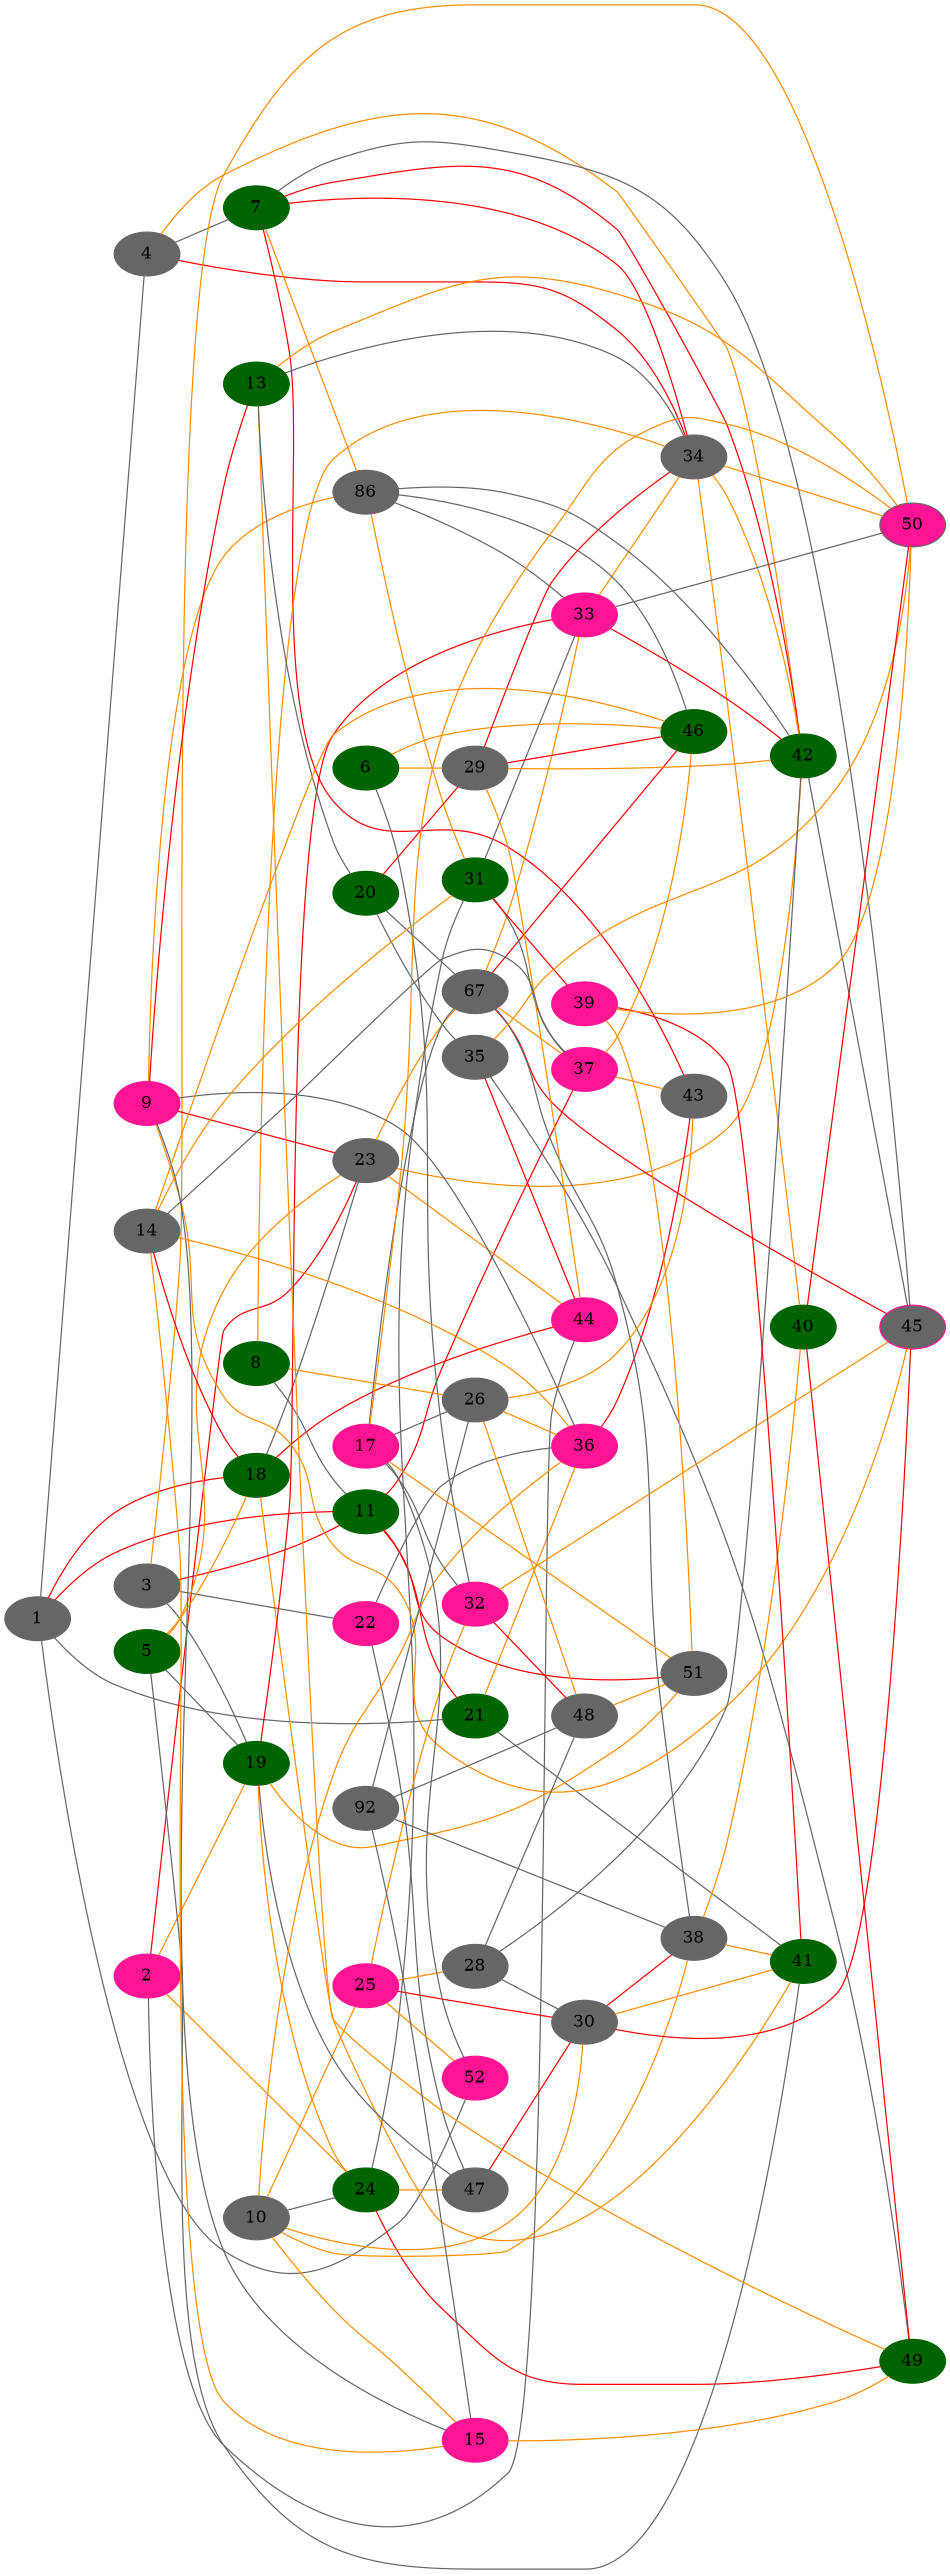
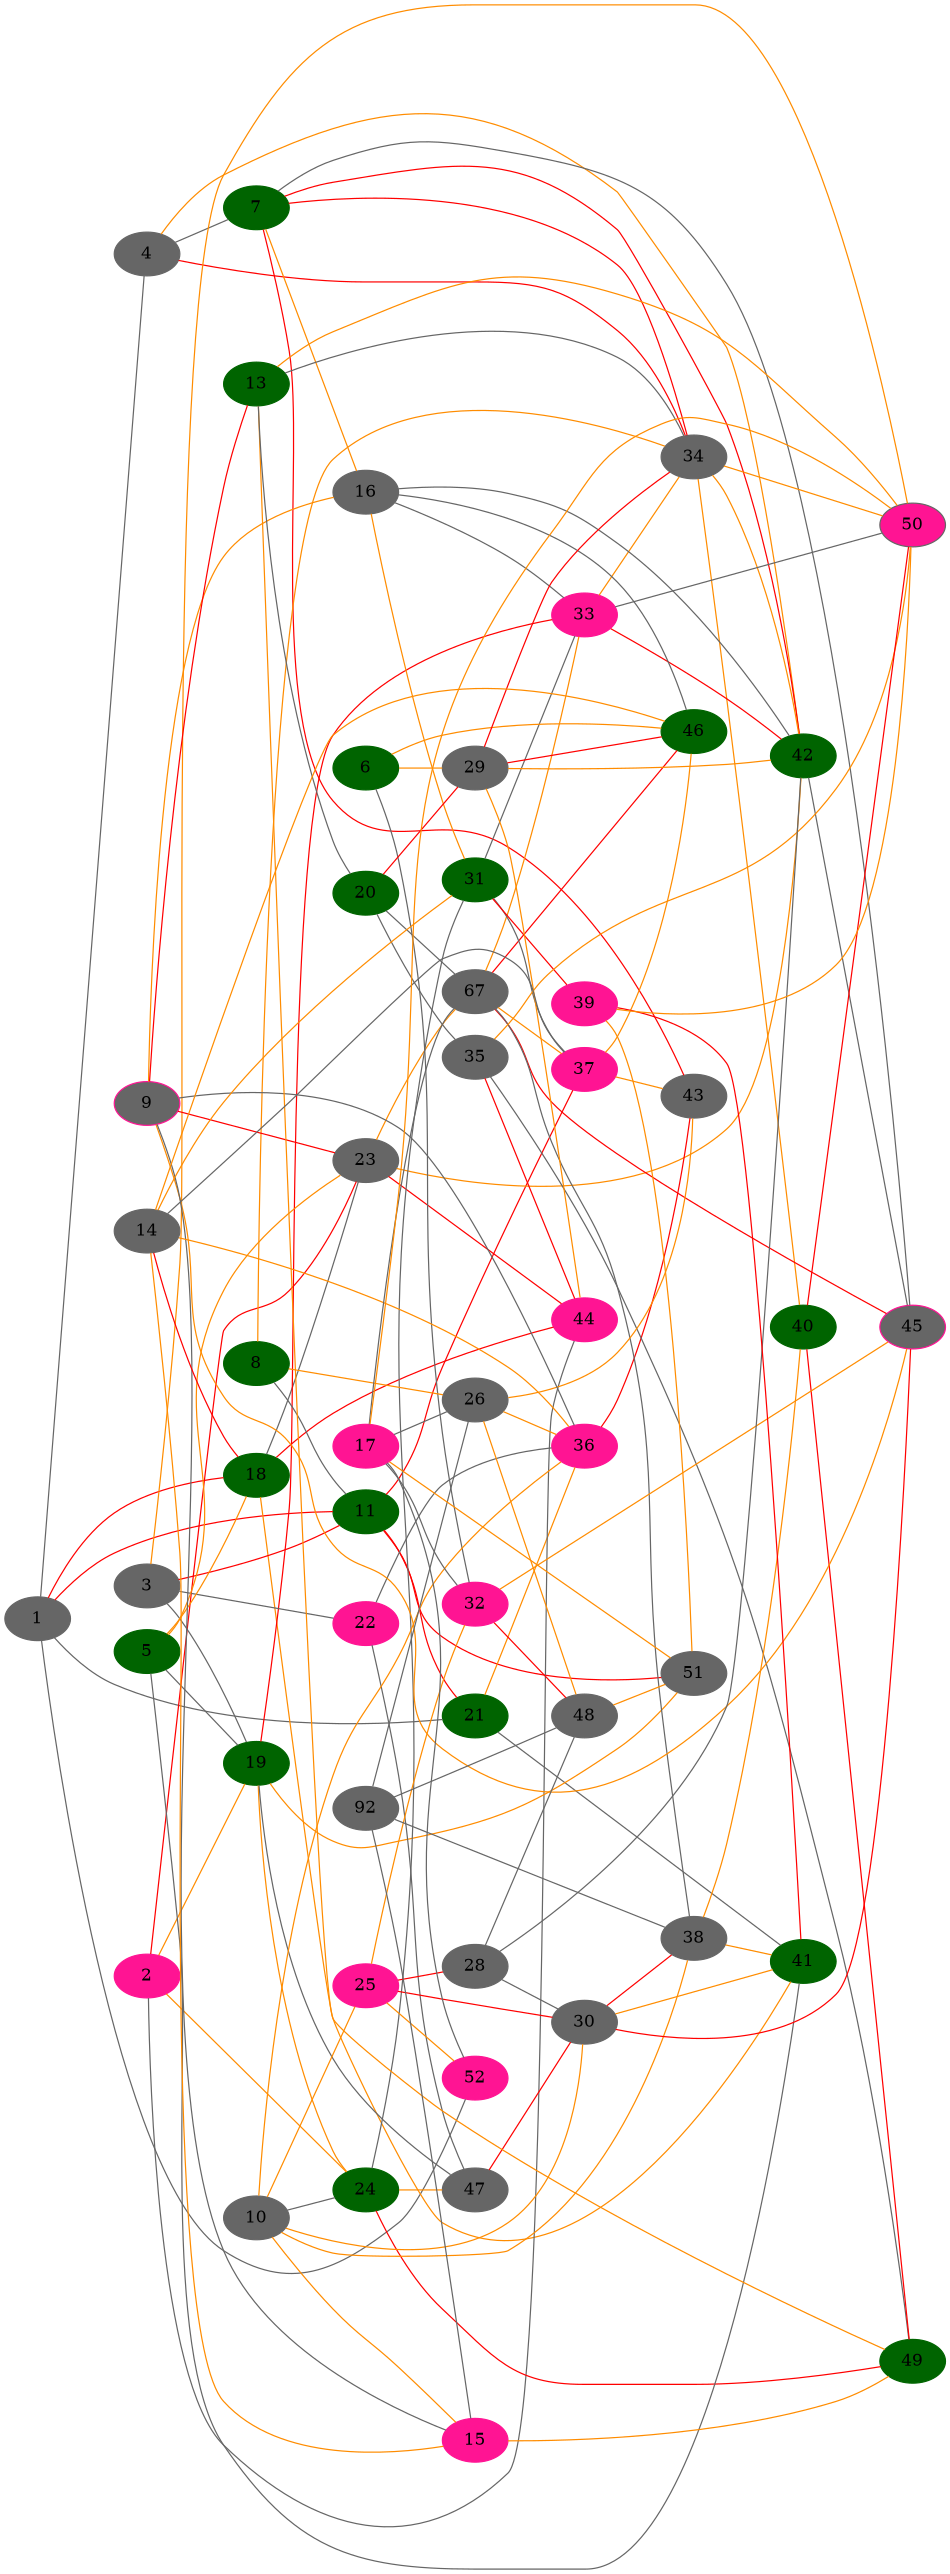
  graph {
    rankdir=LR
    node [color=gray40 style=filled]
    edge [color=darkorange weight=1.0]
    1
    4
    11 [color=darkgreen]
    18 [color=darkgreen]
    21 [color=darkgreen]
    52 [color=deeppink]
    7 [color=darkgreen]
    34
    42 [color=darkgreen]
    37 [color=deeppink]
    51
    23
    41 [color=darkgreen]
    44 [color=deeppink]
    36 [color=deeppink]
    2 [color=deeppink]
    19 [color=darkgreen]
    24 [color=darkgreen]
    33 [color=deeppink]
    47
    n21 [label=67]
    49 [color=darkgreen]
    31 [color=darkgreen]
    50 [fillcolor=deeppink]
    35
    3
    22 [color=deeppink]
-   16 [label=86]
+   16
    43
    45 [color=deeppink fillcolor=gray40]
    40 [color=darkgreen]
    5 [color=darkgreen]
    6 [color=darkgreen]
    29
    32 [color=deeppink]
    46 [color=darkgreen]
    48
    8 [color=darkgreen]
    26
-   9 [color=deeppink]
+   9 [color=deeppink fillcolor=gray40]
    13 [color=darkgreen]
    15 [color=deeppink]
    20 [color=darkgreen]
    10
    25 [color=deeppink]
    30
    38
    28
    n49 [label=92]
    14
    39 [color=deeppink]
    17 [color=deeppink]
    1 -- 4 [color=gray40]
    1 -- 11 [color=red]
    1 -- 18 [color=red]
    1 -- 21 [color=gray40]
    1 -- 52 [color=gray40 weight=2.0]
    4 -- 7 [color=gray40]
    4 -- 34 [color=red]
    4 -- 42
    11 -- 21 [color=red]
    11 -- 37 [color=red]
    11 -- 51 [color=red]
    18 -- 23 [color=gray40]
    18 -- 41
    18 -- 44 [color=red]
    21 -- 41 [color=gray40]
    21 -- 36
    7 -- 34 [color=red]
    7 -- 42 [color=red]
    7 -- 16
    7 -- 43 [color=red]
    7 -- 45 [color=gray40]
    34 -- 42
    34 -- 50
    34 -- 40
    42 -- 45 [color=gray40]
    37 -- 43
    37 -- 46
    23 -- 42 [weight=2.0]
-   23 -- 44
+   23 -- 44 [color=red]
    23 -- n21
    36 -- 43 [color=red]
    2 -- 23 [color=red]
    2 -- 44 [color=gray40]
    2 -- 19
    2 -- 24
    19 -- 51
    19 -- 24
    19 -- 33 [color=red weight=2.0]
    19 -- 47 [color=gray40]
    24 -- 47
    24 -- 49 [color=red]
    24 -- 31 [color=gray40]
    33 -- 34
    33 -- 42 [color=red]
    33 -- 50 [color=gray40]
    47 -- 30 [color=red]
    n21 -- 37
    n21 -- 33
    n21 -- 45 [color=red]
    n21 -- 46 [color=red]
    n21 -- 38 [color=gray40]
    31 -- 37 [color=gray40]
    31 -- 33 [color=gray40]
    31 -- 39 [color=red]
    35 -- 44 [color=red]
    35 -- 49 [color=gray40]
    35 -- 50 [weight=2.0]
    3 -- 11 [color=red]
    3 -- 19 [color=gray40]
    3 -- 50
    3 -- 22 [color=gray40]
    22 -- 36 [color=gray40 weight=4.0]
    22 -- 47 [color=gray40]
    16 -- 42 [color=gray40]
    16 -- 33 [color=gray40]
    16 -- 31
    16 -- 46 [color=gray40]
    40 -- 49 [color=red]
    40 -- 50 [color=red]
    5 -- 18
    5 -- 23
    5 -- 41 [color=gray40]
    5 -- 19 [color=gray40]
    6 -- 29
    6 -- 32 [color=gray40 weight=2.0]
    6 -- 46
    29 -- 34 [color=red]
    29 -- 42
    29 -- 44
    29 -- 46 [color=red]
    32 -- 45
    32 -- 48 [color=red]
    48 -- 51 [weight=2.0]
    8 -- 11 [color=gray40]
    8 -- 34 [weight=2.0]
    8 -- 26
    26 -- 36
    26 -- 43
    26 -- 48
    9 -- 23 [color=red]
    9 -- 36 [color=gray40]
    9 -- 16
    9 -- 45
    9 -- 13 [color=red]
    9 -- 15 [color=gray40]
    13 -- 34 [color=gray40]
    13 -- 49
    13 -- 50 [weight=2.0]
    13 -- 20 [color=gray40]
    15 -- 49 [weight=2.0]
    20 -- n21 [color=gray40]
    20 -- 35 [color=gray40]
    20 -- 29 [color=red]
    10 -- 36
    10 -- 24 [color=gray40]
    10 -- 15
    10 -- 25
    10 -- 30
    10 -- 38
    25 -- 52 [weight=2.0]
    25 -- 32
    25 -- 30 [color=red]
-   25 -- 28
+   25 -- 28 [color=red]
    30 -- 41
    30 -- 45 [color=red]
    30 -- 38 [color=red]
    38 -- 41
    38 -- 40
    28 -- 42 [color=gray40]
    28 -- 48 [color=gray40]
    28 -- 30 [color=gray40]
    n49 -- 48 [color=gray40]
    n49 -- 26 [color=gray40]
    n49 -- 15 [color=gray40]
    n49 -- 38 [color=gray40]
    14 -- 18 [color=red]
    14 -- 37 [color=gray40]
    14 -- 36
    14 -- 31
    14 -- 46
    14 -- 15
    39 -- 51
    39 -- 41 [color=red]
    39 -- 50
    17 -- 52 [color=gray40]
    17 -- 51
    17 -- n21 [color=gray40]
    17 -- 50
    17 -- 32 [color=gray40]
    17 -- 26 [color=gray40]
  }
